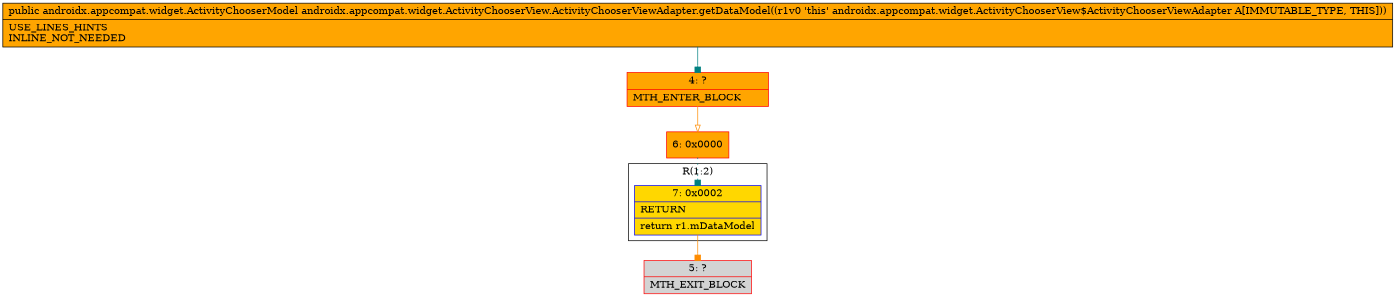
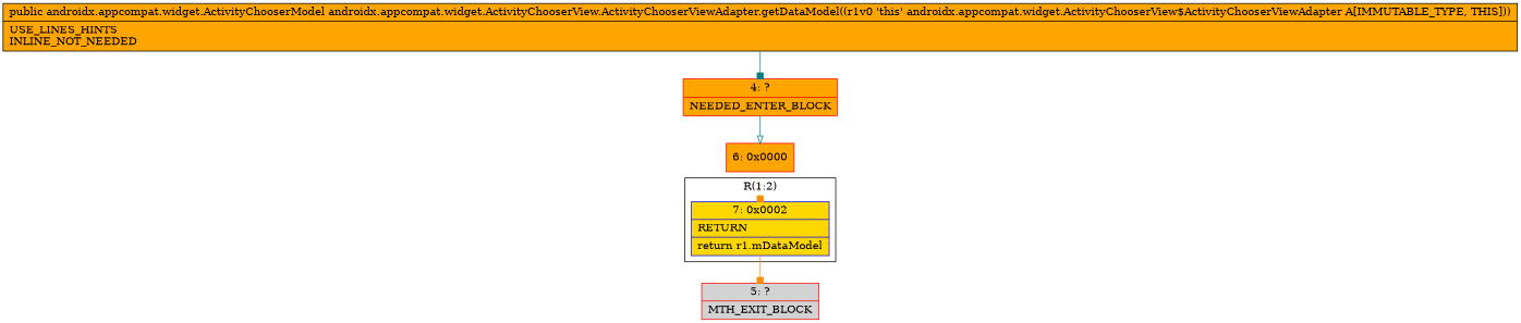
  digraph {
    node [color=red fillcolor=orange shape=record style=filled]
    edge [arrowhead=box color=darkorange style=solid]
    n1 [color=blue fillcolor=gold label="{7\:\ 0x0002|RETURN\l|return r1.mDataModel\l}"]
    n2 [fillcolor=lightgrey label="{5\:\ ?|MTH_EXIT_BLOCK\l}"]
-   n3 [label="{4\:\ ?|MTH_ENTER_BLOCK\l}"]
+   n3 [label="{4\:\ ?|NEEDED_ENTER_BLOCK\l}"]
    n4 [label="{6\:\ 0x0000}"]
    n5 [label="{public androidx.appcompat.widget.ActivityChooserModel androidx.appcompat.widget.ActivityChooserView.ActivityChooserViewAdapter.getDataModel((r1v0 'this' androidx.appcompat.widget.ActivityChooserView$ActivityChooserViewAdapter A[IMMUTABLE_TYPE, THIS]))  | USE_LINES_HINTS\lINLINE_NOT_NEEDED\l}" color=""]
    subgraph cluster_1 {
      label="R(1:2)"
      n1
    }
    n1 -> n2
-   n3 -> n4 [arrowhead=onormal]
-   n4 -> n1 [color=teal style=dotted]
+   n3 -> n4 [arrowhead=onormal color=teal]
+   n4 -> n1 [style=dotted]
    n5 -> n3 [color=teal]
  }
